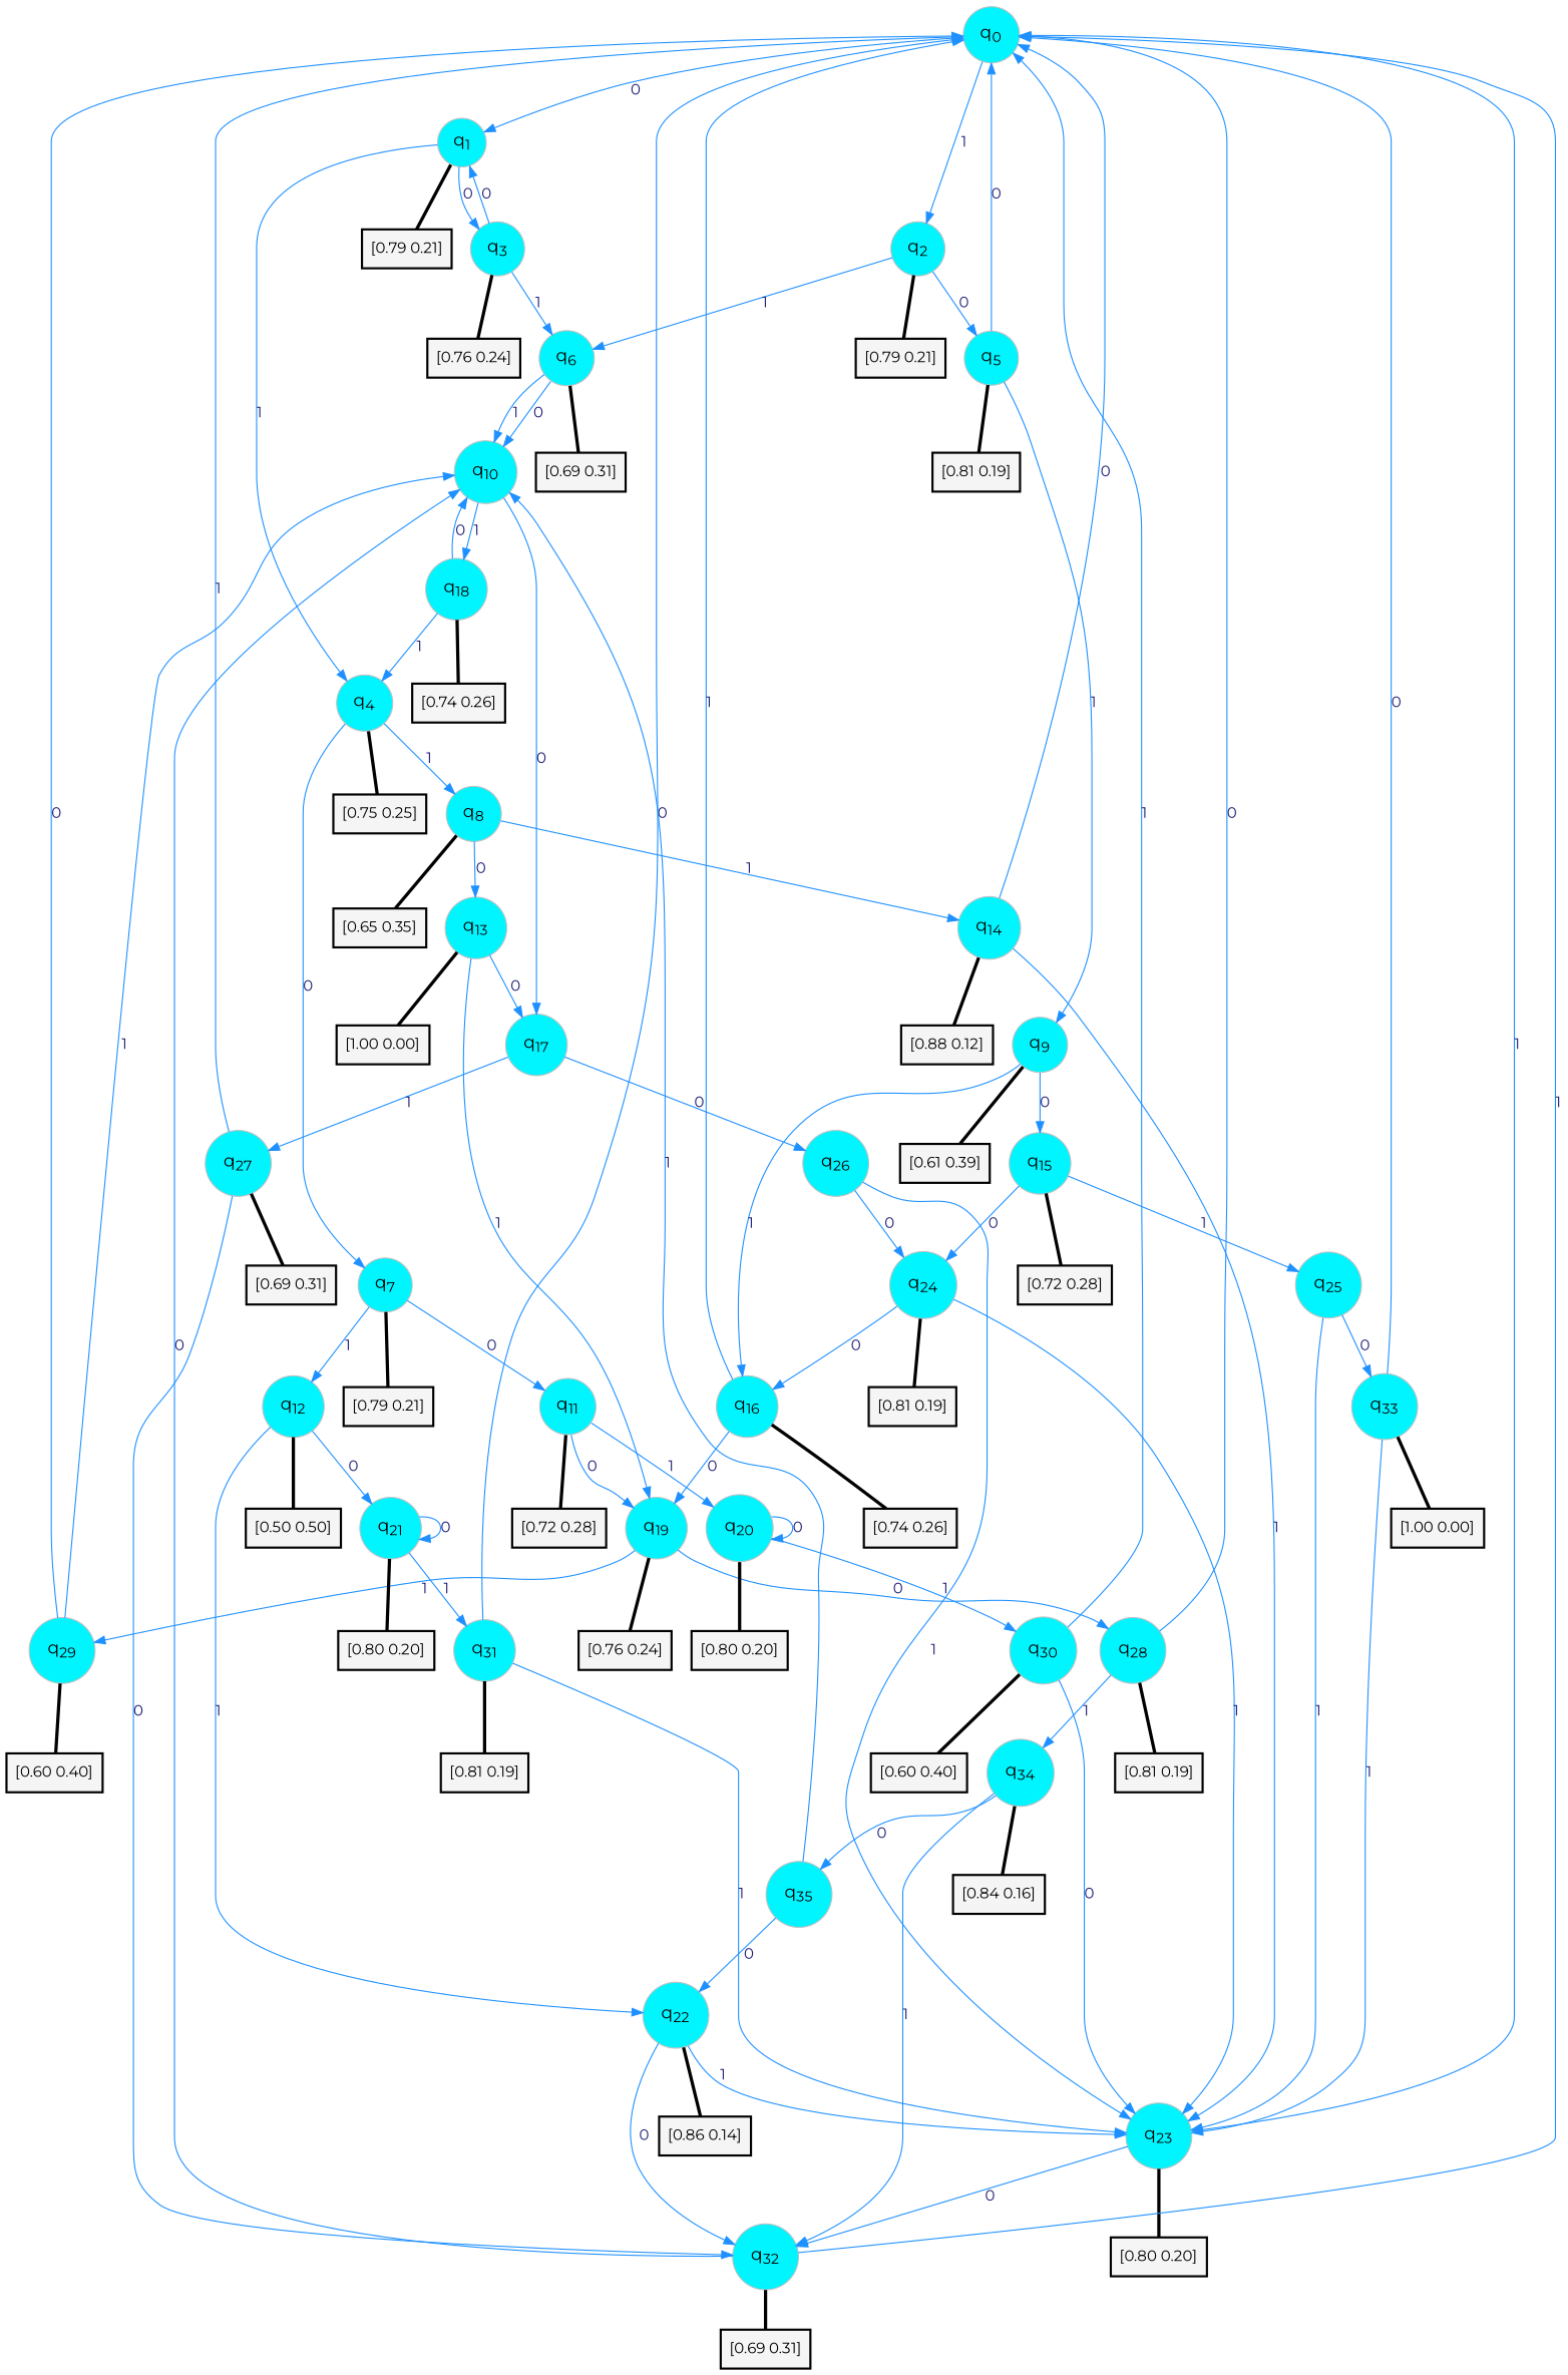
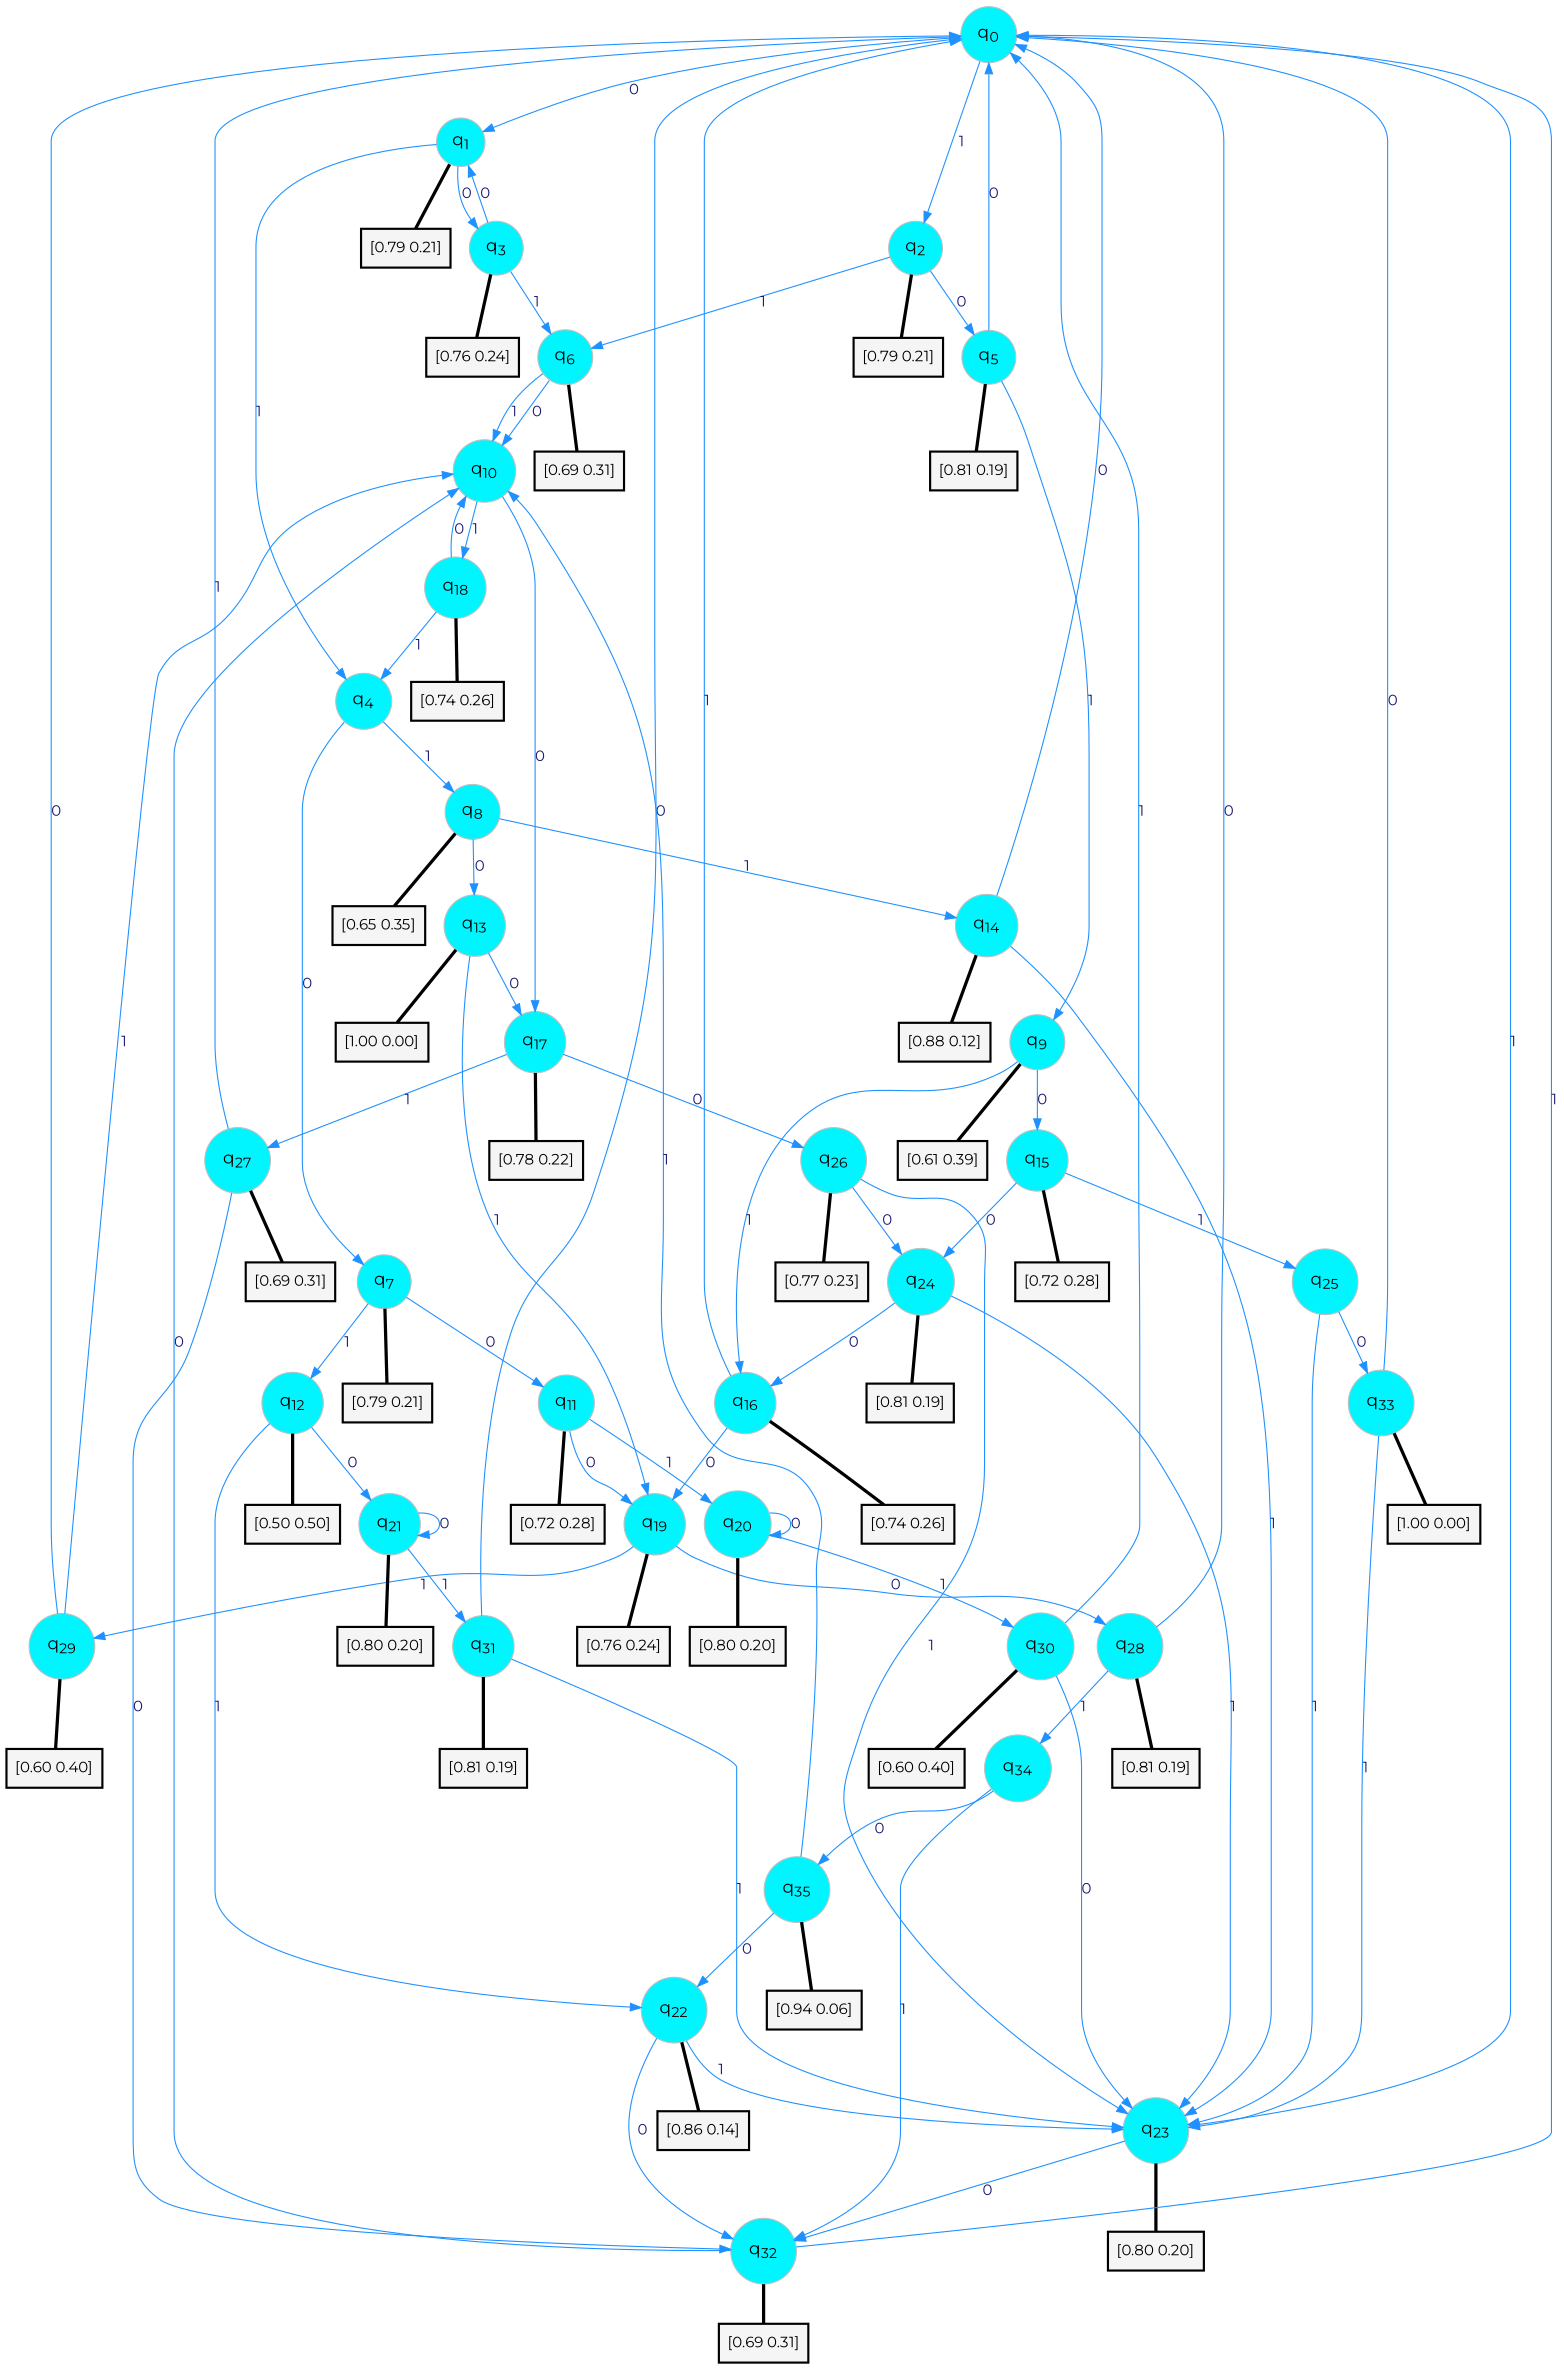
  digraph {
    fontname=Montserrat
    rankdir=TD
    node [color=gray fillcolor=turquoise1 fontcolor=black fontname=Montserrat fontsize=16 fontweight=bold shape=circle style=filled]
    edge [arrowsize=1 color=dodgerblue1 fontcolor=midnightblue fontname=Montserrat fontweight=bold penwidth=1 style=solid weight=20]
    n1 [label=<q<SUB>0</SUB>>]
    n2 [label=<q<SUB>1</SUB>>]
    n3 [label=<q<SUB>2</SUB>>]
    n4 [label=<q<SUB>3</SUB>>]
    n5 [label=<q<SUB>4</SUB>>]
    n6 [color=black fillcolor=whitesmoke fontsize=14 label="[0.79 0.21]" penwidth=2 shape=box]
    n7 [label=<q<SUB>5</SUB>>]
    n8 [label=<q<SUB>6</SUB>>]
    n9 [color=black fillcolor=whitesmoke fontsize=14 label="[0.79 0.21]" penwidth=2 shape=box]
    n10 [color=black fillcolor=whitesmoke fontsize=14 label="[0.76 0.24]" penwidth=2 shape=box]
    n11 [label=<q<SUB>7</SUB>>]
    n12 [label=<q<SUB>8</SUB>>]
-   n13 [color=black fillcolor=whitesmoke fontsize=14 label="[0.75 0.25]" penwidth=2 shape=box]
    n14 [label=<q<SUB>9</SUB>>]
    n15 [color=black fillcolor=whitesmoke fontsize=14 label="[0.81 0.19]" penwidth=2 shape=box]
    n16 [label=<q<SUB>10</SUB>>]
    n17 [color=black fillcolor=whitesmoke fontsize=14 label="[0.69 0.31]" penwidth=2 shape=box]
    n18 [label=<q<SUB>11</SUB>>]
    n19 [label=<q<SUB>12</SUB>>]
    n20 [color=black fillcolor=whitesmoke fontsize=14 label="[0.79 0.21]" penwidth=2 shape=box]
    n21 [label=<q<SUB>13</SUB>>]
    n22 [label=<q<SUB>14</SUB>>]
    n23 [color=black fillcolor=whitesmoke fontsize=14 label="[0.65 0.35]" penwidth=2 shape=box]
    n24 [label=<q<SUB>15</SUB>>]
    n25 [label=<q<SUB>16</SUB>>]
    n26 [color=black fillcolor=whitesmoke fontsize=14 label="[0.61 0.39]" penwidth=2 shape=box]
    n27 [label=<q<SUB>17</SUB>>]
    n28 [label=<q<SUB>18</SUB>>]
    n29 [label=<q<SUB>19</SUB>>]
    n30 [label=<q<SUB>20</SUB>>]
    n31 [color=black fillcolor=whitesmoke fontsize=14 label="[0.72 0.28]" penwidth=2 shape=box]
    n32 [label=<q<SUB>21</SUB>>]
    n33 [label=<q<SUB>22</SUB>>]
    n34 [color=black fillcolor=whitesmoke fontsize=14 label="[0.50 0.50]" penwidth=2 shape=box]
    n35 [color=black fillcolor=whitesmoke fontsize=14 label="[1.00 0.00]" penwidth=2 shape=box]
    n36 [label=<q<SUB>23</SUB>>]
    n37 [color=black fillcolor=whitesmoke fontsize=14 label="[0.88 0.12]" penwidth=2 shape=box]
    n38 [label=<q<SUB>24</SUB>>]
    n39 [label=<q<SUB>25</SUB>>]
    n40 [color=black fillcolor=whitesmoke fontsize=14 label="[0.72 0.28]" penwidth=2 shape=box]
    n41 [color=black fillcolor=whitesmoke fontsize=14 label="[0.74 0.26]" penwidth=2 shape=box]
    n42 [label=<q<SUB>26</SUB>>]
    n43 [label=<q<SUB>27</SUB>>]
+   n44 [color=black fillcolor=whitesmoke fontsize=14 label="[0.78 0.22]" penwidth=2 shape=box]
    n45 [color=black fillcolor=whitesmoke fontsize=14 label="[0.74 0.26]" penwidth=2 shape=box]
    n46 [label=<q<SUB>28</SUB>>]
    n47 [label=<q<SUB>29</SUB>>]
    n48 [color=black fillcolor=whitesmoke fontsize=14 label="[0.76 0.24]" penwidth=2 shape=box]
    n49 [label=<q<SUB>30</SUB>>]
    n50 [color=black fillcolor=whitesmoke fontsize=14 label="[0.80 0.20]" penwidth=2 shape=box]
    n51 [label=<q<SUB>31</SUB>>]
    n52 [color=black fillcolor=whitesmoke fontsize=14 label="[0.80 0.20]" penwidth=2 shape=box]
    n53 [label=<q<SUB>32</SUB>>]
    n54 [color=black fillcolor=whitesmoke fontsize=14 label="[0.86 0.14]" penwidth=2 shape=box]
    n55 [color=black fillcolor=whitesmoke fontsize=14 label="[0.80 0.20]" penwidth=2 shape=box]
    n56 [color=black fillcolor=whitesmoke fontsize=14 label="[0.81 0.19]" penwidth=2 shape=box]
    n57 [label=<q<SUB>33</SUB>>]
+   n58 [color=black fillcolor=whitesmoke fontsize=14 label="[0.77 0.23]" penwidth=2 shape=box]
    n59 [color=black fillcolor=whitesmoke fontsize=14 label="[0.69 0.31]" penwidth=2 shape=box]
    n60 [label=<q<SUB>34</SUB>>]
    n61 [color=black fillcolor=whitesmoke fontsize=14 label="[0.81 0.19]" penwidth=2 shape=box]
    n62 [color=black fillcolor=whitesmoke fontsize=14 label="[0.60 0.40]" penwidth=2 shape=box]
    n63 [color=black fillcolor=whitesmoke fontsize=14 label="[0.60 0.40]" penwidth=2 shape=box]
    n64 [color=black fillcolor=whitesmoke fontsize=14 label="[0.81 0.19]" penwidth=2 shape=box]
    n65 [color=black fillcolor=whitesmoke fontsize=14 label="[0.69 0.31]" penwidth=2 shape=box]
    n66 [color=black fillcolor=whitesmoke fontsize=14 label="[1.00 0.00]" penwidth=2 shape=box]
    n67 [label=<q<SUB>35</SUB>>]
-   n68 [color=black fillcolor=whitesmoke fontsize=14 label="[0.84 0.16]" penwidth=2 shape=box]
+   n69 [color=black fillcolor=whitesmoke fontsize=14 label="[0.94 0.06]" penwidth=2 shape=box]
    n1 -> n2 [label=0]
    n1 -> n3 [label=1]
    n2 -> n4 [label=0]
    n2 -> n5 [label=1]
    n2 -> n6 [arrowhead=none color=black penwidth=3]
    n3 -> n7 [label=0]
    n3 -> n8 [label=1]
    n3 -> n9 [arrowhead=none color=black penwidth=3]
    n4 -> n2 [label=0]
    n4 -> n8 [label=1]
    n4 -> n10 [arrowhead=none color=black penwidth=3]
    n5 -> n11 [label=0]
    n5 -> n12 [label=1]
-   n5 -> n13 [arrowhead=none color=black penwidth=3]
    n7 -> n1 [label=0]
    n7 -> n14 [label=1]
    n7 -> n15 [arrowhead=none color=black penwidth=3]
    n8 -> n16 [label=0]
    n8 -> n16 [label=1]
    n8 -> n17 [arrowhead=none color=black penwidth=3]
    n11 -> n18 [label=0]
    n11 -> n19 [label=1]
    n11 -> n20 [arrowhead=none color=black penwidth=3]
    n12 -> n21 [label=0]
    n12 -> n22 [label=1]
    n12 -> n23 [arrowhead=none color=black penwidth=3]
    n14 -> n24 [label=0]
    n14 -> n25 [label=1]
    n14 -> n26 [arrowhead=none color=black penwidth=3]
    n16 -> n27 [label=0]
    n16 -> n28 [label=1]
    n18 -> n29 [label=0]
    n18 -> n30 [label=1]
    n18 -> n31 [arrowhead=none color=black penwidth=3]
    n19 -> n32 [label=0]
    n19 -> n33 [label=1]
    n19 -> n34 [arrowhead=none color=black penwidth=3]
    n21 -> n27 [label=0]
    n21 -> n29 [label=1]
    n21 -> n35 [arrowhead=none color=black penwidth=3]
    n22 -> n1 [label=0]
    n22 -> n36 [label=1]
    n22 -> n37 [arrowhead=none color=black penwidth=3]
    n24 -> n38 [label=0]
    n24 -> n39 [label=1]
    n24 -> n40 [arrowhead=none color=black penwidth=3]
    n25 -> n1 [label=1]
    n25 -> n29 [label=0]
    n25 -> n41 [arrowhead=none color=black penwidth=3]
    n27 -> n42 [label=0]
    n27 -> n43 [label=1]
+   n27 -> n44 [arrowhead=none color=black penwidth=3]
    n28 -> n5 [label=1]
    n28 -> n16 [label=0]
    n28 -> n45 [arrowhead=none color=black penwidth=3]
    n29 -> n46 [label=0]
    n29 -> n47 [label=1]
    n29 -> n48 [arrowhead=none color=black penwidth=3]
    n30 -> n30 [label=0]
    n30 -> n49 [label=1]
    n30 -> n50 [arrowhead=none color=black penwidth=3]
    n32 -> n32 [label=0]
    n32 -> n51 [label=1]
    n32 -> n52 [arrowhead=none color=black penwidth=3]
    n33 -> n36 [label=1]
    n33 -> n53 [label=0]
    n33 -> n54 [arrowhead=none color=black penwidth=3]
    n36 -> n1 [label=1]
    n36 -> n53 [label=0]
    n36 -> n55 [arrowhead=none color=black penwidth=3]
    n38 -> n25 [label=0]
    n38 -> n36 [label=1]
    n38 -> n56 [arrowhead=none color=black penwidth=3]
    n39 -> n36 [label=1]
    n39 -> n57 [label=0]
    n42 -> n36 [label=1]
    n42 -> n38 [label=0]
+   n42 -> n58 [arrowhead=none color=black penwidth=3]
    n43 -> n1 [label=1]
    n43 -> n53 [label=0]
    n43 -> n59 [arrowhead=none color=black penwidth=3]
    n46 -> n1 [label=0]
    n46 -> n60 [label=1]
    n46 -> n61 [arrowhead=none color=black penwidth=3]
    n47 -> n1 [label=0]
    n47 -> n16 [label=1]
    n47 -> n62 [arrowhead=none color=black penwidth=3]
    n49 -> n1 [label=1]
    n49 -> n36 [label=0]
    n49 -> n63 [arrowhead=none color=black penwidth=3]
    n51 -> n1 [label=0]
    n51 -> n36 [label=1]
    n51 -> n64 [arrowhead=none color=black penwidth=3]
    n53 -> n1 [label=1]
    n53 -> n16 [label=0]
    n53 -> n65 [arrowhead=none color=black penwidth=3]
    n57 -> n1 [label=0]
    n57 -> n36 [label=1]
    n57 -> n66 [arrowhead=none color=black penwidth=3]
    n60 -> n53 [label=1]
    n60 -> n67 [label=0]
-   n60 -> n68 [arrowhead=none color=black penwidth=3]
    n67 -> n16 [label=1]
    n67 -> n33 [label=0]
+   n67 -> n69 [arrowhead=none color=black penwidth=3]
  }
